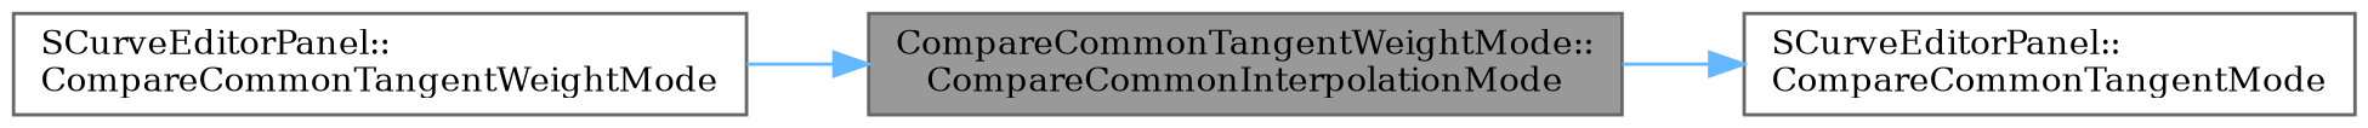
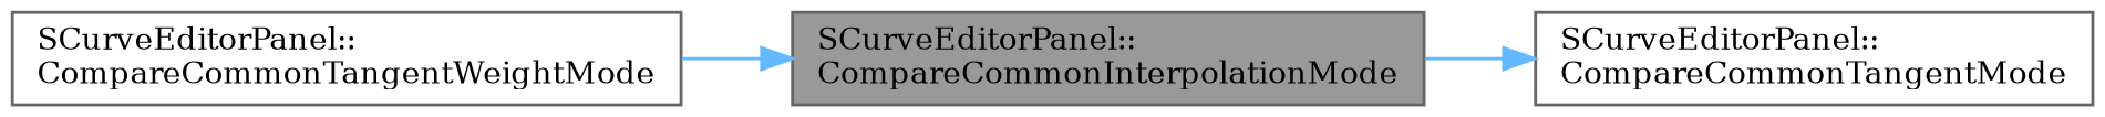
  digraph {
    fontname="DejaVu Serif"
    rankdir=RL
    node [color=grey40 fillcolor=white fontname="DejaVu Serif" fontsize=10 shape=box style=filled]
    edge [color=steelblue1 dir=back fontname="DejaVu Serif" fontsize=10 labelfontname=Helvetica labelfontsize=10 style=solid]
-   n1 [color=gray40 fillcolor=grey60 fontcolor=black height=0.2 label="CompareCommonTangentWeightMode::\lCompareCommonInterpolationMode" width=0.4]
+   n1 [color=gray40 fillcolor=grey60 fontcolor=black height=0.2 label="SCurveEditorPanel::\lCompareCommonInterpolationMode" width=0.4]
    n2 [height=0.2 label="SCurveEditorPanel::\lCompareCommonTangentWeightMode" width=0.4]
    n3 [height=0.2 label="SCurveEditorPanel::\lCompareCommonTangentMode" width=0.4]
    n1 -> n2
    n3 -> n1
  }
